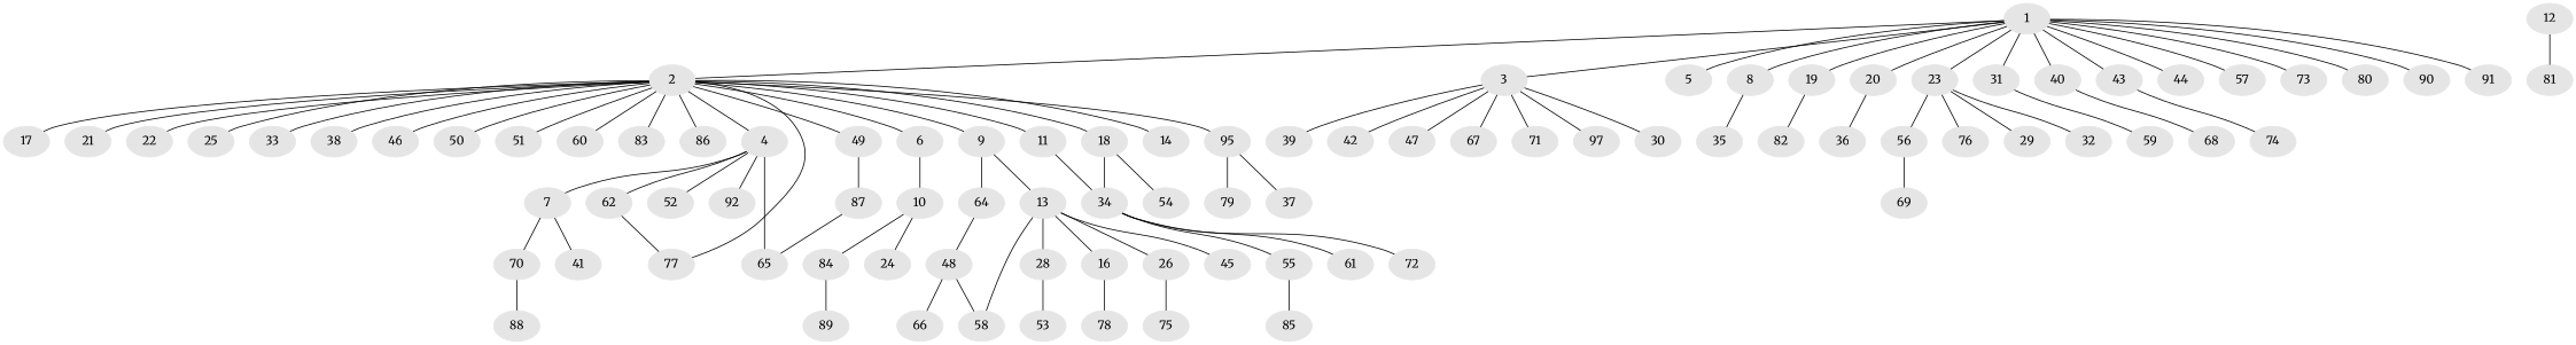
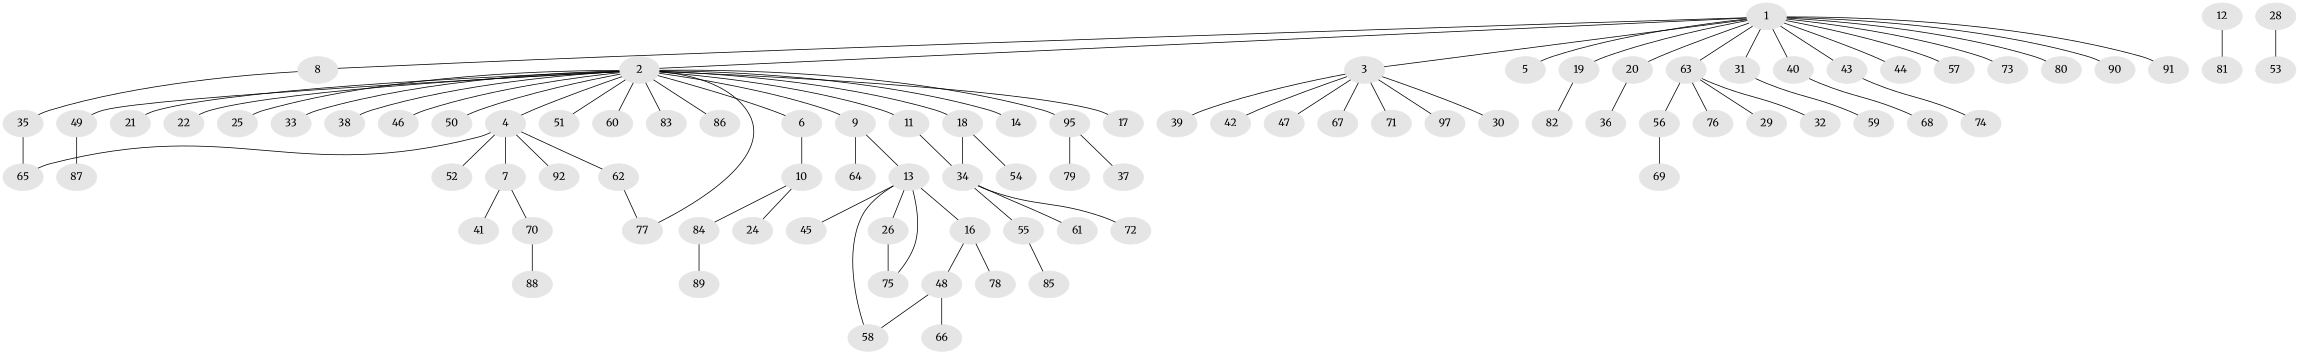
  graph {
    fontname=Merriweather
    node [color=gray90 fontname=Merriweather style=filled]
    edge [fontname=Merriweather]
    1
    2
    3
    5
    8
    19
    20
-   23
+   23 [label=63]
    31
    40
    43
    44
    57
    73
    80
    90
    91
    4
    6
    9
    11
    14
    n23 [label=95]
    17
    18
    21
    22
    25
    33
    38
    46
    49
    50
    51
    60
    77
    83
    86
    n39 [label=97]
    30
    39
    42
    47
    67
    71
    35
    82
    36
    29
    32
    56
    76
    59
    68
    74
    7
    52
    62
    65
    92
    10
    13
    64
    34
    12
    81
    37
    79
    54
    87
    41
    70
    24
    84
    88
    16
    26
    28
    45
    58
    89
    55
    61
    72
    48
    78
    75
    53
    66
    69
    85
    1 -- 2
    1 -- 3
    1 -- 5
    1 -- 8
    1 -- 19
    1 -- 20
    1 -- 23
    1 -- 31
    1 -- 40
    1 -- 43
    1 -- 44
    1 -- 57
    1 -- 73
    1 -- 80
    1 -- 90
    1 -- 91
    2 -- 4
    2 -- 6
    2 -- 9
    2 -- 11
    2 -- 14
    2 -- n23
    2 -- 17
    2 -- 18
    2 -- 21
    2 -- 22
    2 -- 25
    2 -- 33
    2 -- 38
    2 -- 46
    2 -- 49
    2 -- 50
    2 -- 51
    2 -- 60
    2 -- 77
    2 -- 83
    2 -- 86
    3 -- n39
    3 -- 30
    3 -- 39
    3 -- 42
    3 -- 47
    3 -- 67
    3 -- 71
    8 -- 35
    19 -- 82
    20 -- 36
    23 -- 29
    23 -- 32
    23 -- 56
    23 -- 76
    31 -- 59
    40 -- 68
    43 -- 74
    4 -- 7
    4 -- 52
    4 -- 62
    4 -- 65
    4 -- 92
    6 -- 10
    9 -- 13
    9 -- 64
    11 -- 34
    n23 -- 37
    n23 -- 79
    18 -- 34
    18 -- 54
    49 -- 87
-   87 -- 65
+   35 -- 65
    56 -- 69
    7 -- 41
    7 -- 70
    62 -- 77
    10 -- 24
    10 -- 84
    13 -- 16
    13 -- 26
-   13 -- 28
+   13 -- 75
    13 -- 45
    13 -- 58
    34 -- 55
    34 -- 61
    34 -- 72
    12 -- 81
    70 -- 88
    84 -- 89
-   64 -- 48
+   16 -- 48
    16 -- 78
    26 -- 75
    28 -- 53
    55 -- 85
    48 -- 58
    48 -- 66
  }
